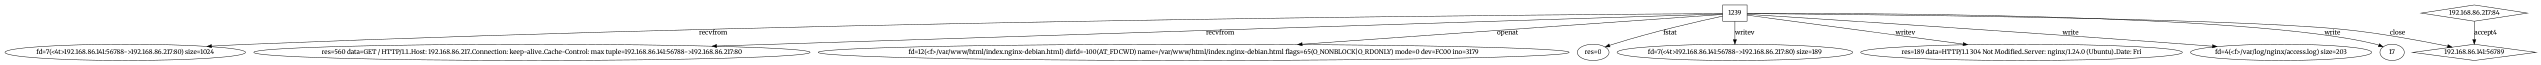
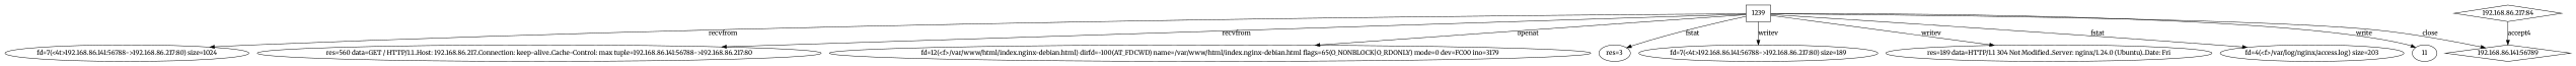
  digraph {
    fontname=Merriweather
    node [fontname=Merriweather shape=ellipse]
    edge [fontname=Merriweather]
    n1 [label="192.168.86.141:56789" shape=diamond]
    n2 [label=1239 shape=rectangle]
    n3 [label="fd=7(<4t>192.168.86.141:56788->192.168.86.217:80) size=1024"]
    n4 [label="res=560 data=GET / HTTP/1.1..Host: 192.168.86.217..Connection: keep-alive..Cache-Control: max tuple=192.168.86.141:56788->192.168.86.217:80"]
    n5 [label="fd=12(<f>/var/www/html/index.nginx-debian.html) dirfd=-100(AT_FDCWD) name=/var/www/html/index.nginx-debian.html flags=65(O_NONBLOCK|O_RDONLY) mode=0 dev=FC00 ino=3179"]
-   n6 [label="res=0"]
+   n6 [label="res=3"]
    n7 [label="fd=7(<4t>192.168.86.141:56788->192.168.86.217:80) size=189"]
    n8 [label="res=189 data=HTTP/1.1 304 Not Modified..Server: nginx/1.24.0 (Ubuntu)..Date: Fri"]
    n9 [label="fd=4(<f>/var/log/nginx/access.log) size=203"]
-   11 [label=17 shape=""]
+   11 [shape=""]
    n11 [label="192.168.86.217:84" shape=diamond]
    n2 -> n1 [label=close]
    n2 -> n3 [label=recvfrom]
    n2 -> n4 [label=recvfrom]
    n2 -> n5 [label=openat]
    n2 -> n6 [label=fstat]
    n2 -> n7 [label=writev]
    n2 -> n8 [label=writev]
-   n2 -> n9 [label=write]
+   n2 -> n9 [label=fstat]
    n2 -> 11 [label=write]
    n11 -> n1 [label=accept4]
  }
